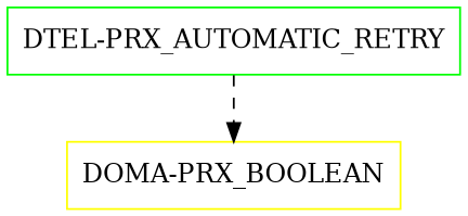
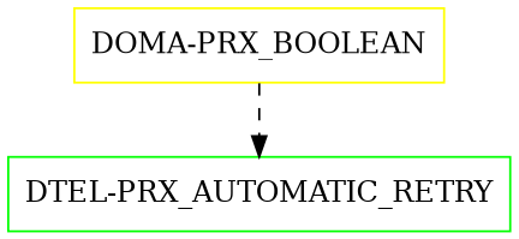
  digraph {
    node [shape=box]
    "DTEL-PRX_AUTOMATIC_RETRY" [color=green]
    "DOMA-PRX_BOOLEAN" [color=yellow]
-   "DTEL-PRX_AUTOMATIC_RETRY" -> "DOMA-PRX_BOOLEAN" [style=dashed]
+   "DOMA-PRX_BOOLEAN" -> "DTEL-PRX_AUTOMATIC_RETRY" [style=dashed]
  }
